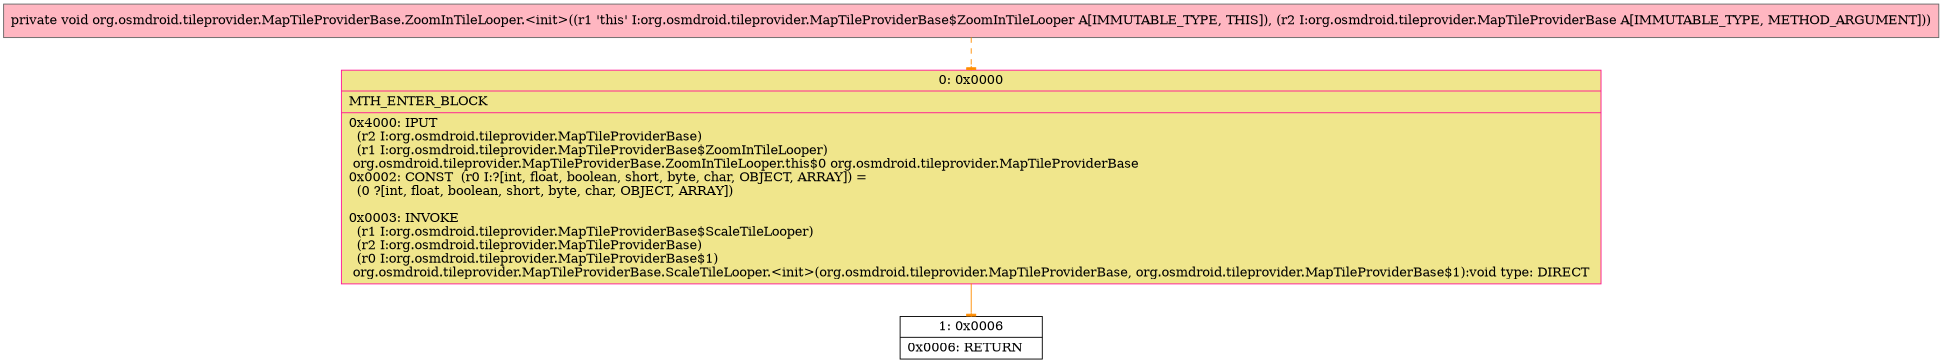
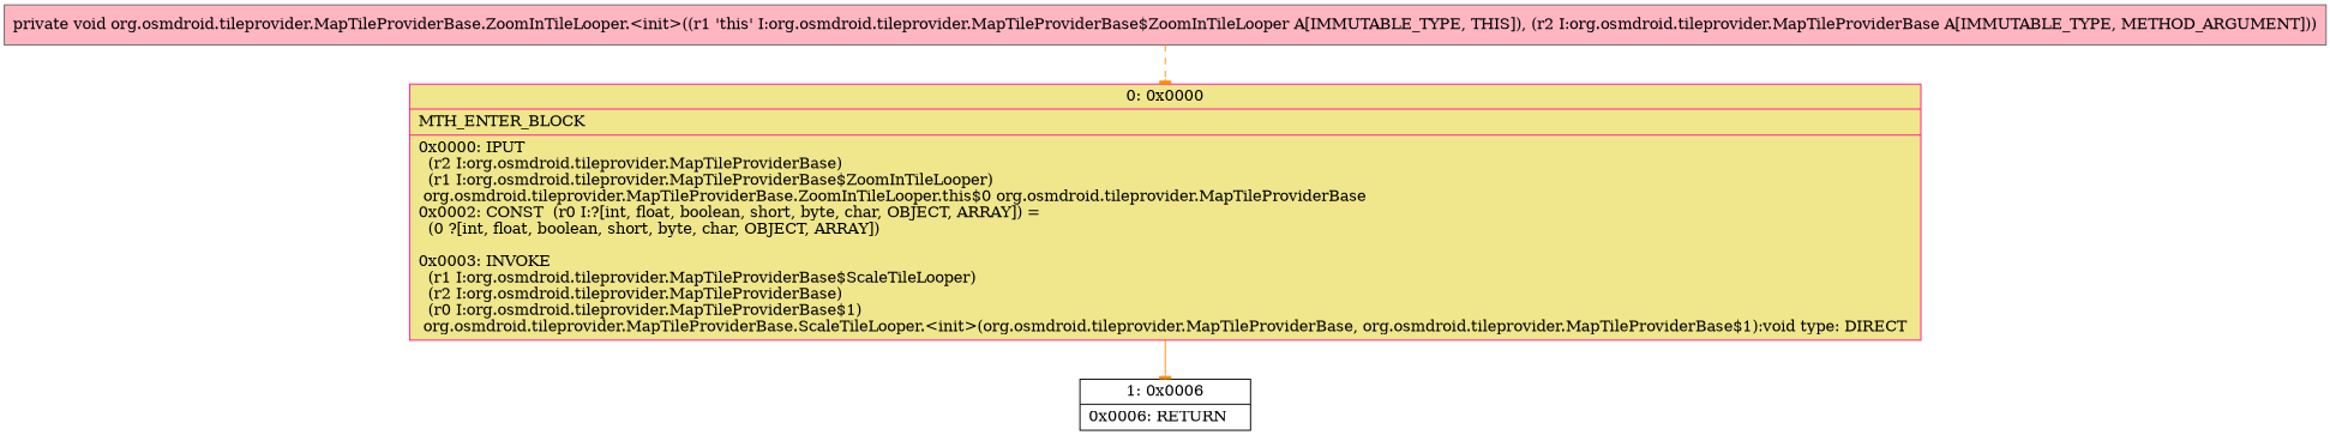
  digraph {
    node [shape=record style=filled]
    edge [color=darkorange arrowhead=tee]
-   n1 [label="{0\:\ 0x0000|MTH_ENTER_BLOCK\l|0x4000: IPUT  \l  (r2 I:org.osmdroid.tileprovider.MapTileProviderBase)\l  (r1 I:org.osmdroid.tileprovider.MapTileProviderBase$ZoomInTileLooper)\l org.osmdroid.tileprovider.MapTileProviderBase.ZoomInTileLooper.this$0 org.osmdroid.tileprovider.MapTileProviderBase \l0x0002: CONST  (r0 I:?[int, float, boolean, short, byte, char, OBJECT, ARRAY]) = \l  (0 ?[int, float, boolean, short, byte, char, OBJECT, ARRAY])\l \l0x0003: INVOKE  \l  (r1 I:org.osmdroid.tileprovider.MapTileProviderBase$ScaleTileLooper)\l  (r2 I:org.osmdroid.tileprovider.MapTileProviderBase)\l  (r0 I:org.osmdroid.tileprovider.MapTileProviderBase$1)\l org.osmdroid.tileprovider.MapTileProviderBase.ScaleTileLooper.\<init\>(org.osmdroid.tileprovider.MapTileProviderBase, org.osmdroid.tileprovider.MapTileProviderBase$1):void type: DIRECT \l}" fillcolor=khaki color=deeppink]
+   n1 [label="{0\:\ 0x0000|MTH_ENTER_BLOCK\l|0x0000: IPUT  \l  (r2 I:org.osmdroid.tileprovider.MapTileProviderBase)\l  (r1 I:org.osmdroid.tileprovider.MapTileProviderBase$ZoomInTileLooper)\l org.osmdroid.tileprovider.MapTileProviderBase.ZoomInTileLooper.this$0 org.osmdroid.tileprovider.MapTileProviderBase \l0x0002: CONST  (r0 I:?[int, float, boolean, short, byte, char, OBJECT, ARRAY]) = \l  (0 ?[int, float, boolean, short, byte, char, OBJECT, ARRAY])\l \l0x0003: INVOKE  \l  (r1 I:org.osmdroid.tileprovider.MapTileProviderBase$ScaleTileLooper)\l  (r2 I:org.osmdroid.tileprovider.MapTileProviderBase)\l  (r0 I:org.osmdroid.tileprovider.MapTileProviderBase$1)\l org.osmdroid.tileprovider.MapTileProviderBase.ScaleTileLooper.\<init\>(org.osmdroid.tileprovider.MapTileProviderBase, org.osmdroid.tileprovider.MapTileProviderBase$1):void type: DIRECT \l}" fillcolor=khaki color=deeppink]
    n2 [label="{1\:\ 0x0006|0x0006: RETURN   \l}" fillcolor=white color=black]
    n3 [label="{private void org.osmdroid.tileprovider.MapTileProviderBase.ZoomInTileLooper.\<init\>((r1 'this' I:org.osmdroid.tileprovider.MapTileProviderBase$ZoomInTileLooper A[IMMUTABLE_TYPE, THIS]), (r2 I:org.osmdroid.tileprovider.MapTileProviderBase A[IMMUTABLE_TYPE, METHOD_ARGUMENT])) }" fillcolor=lightpink color=gray40]
    n1 -> n2 [style=solid]
    n3 -> n1 [style=dashed]
  }
